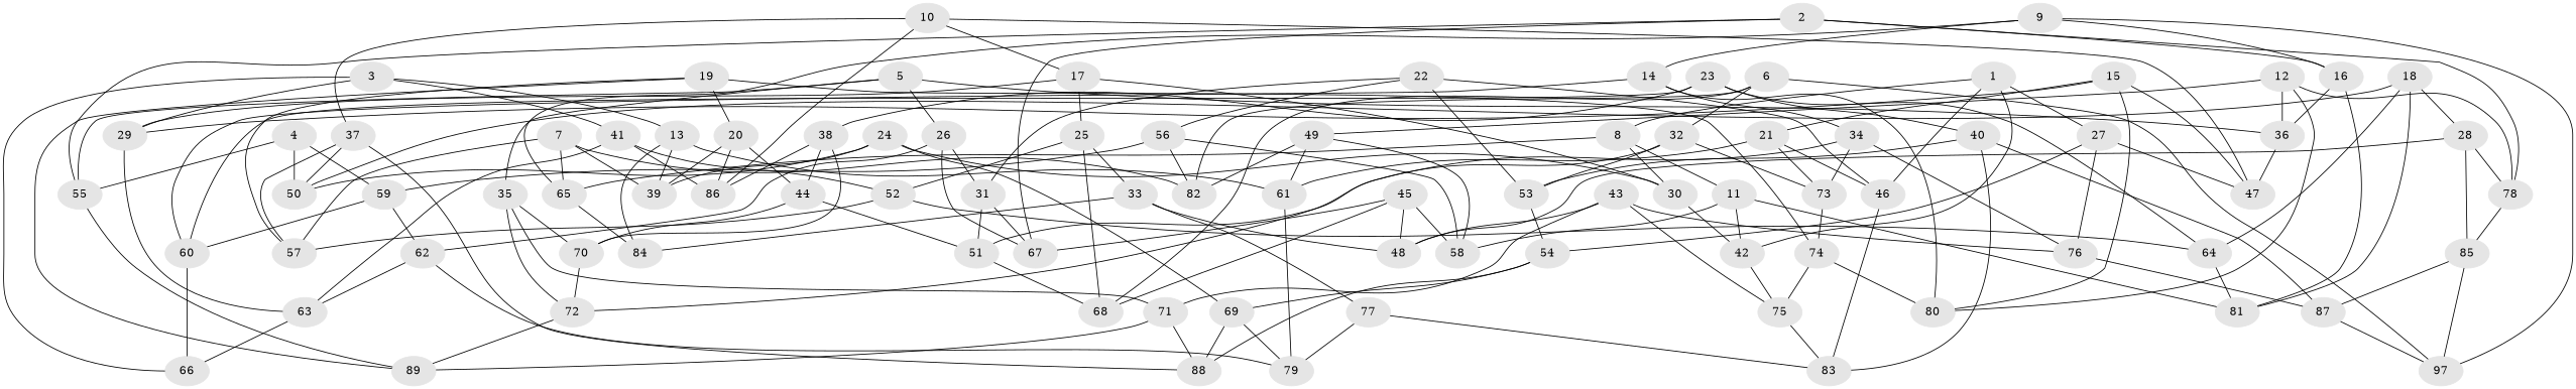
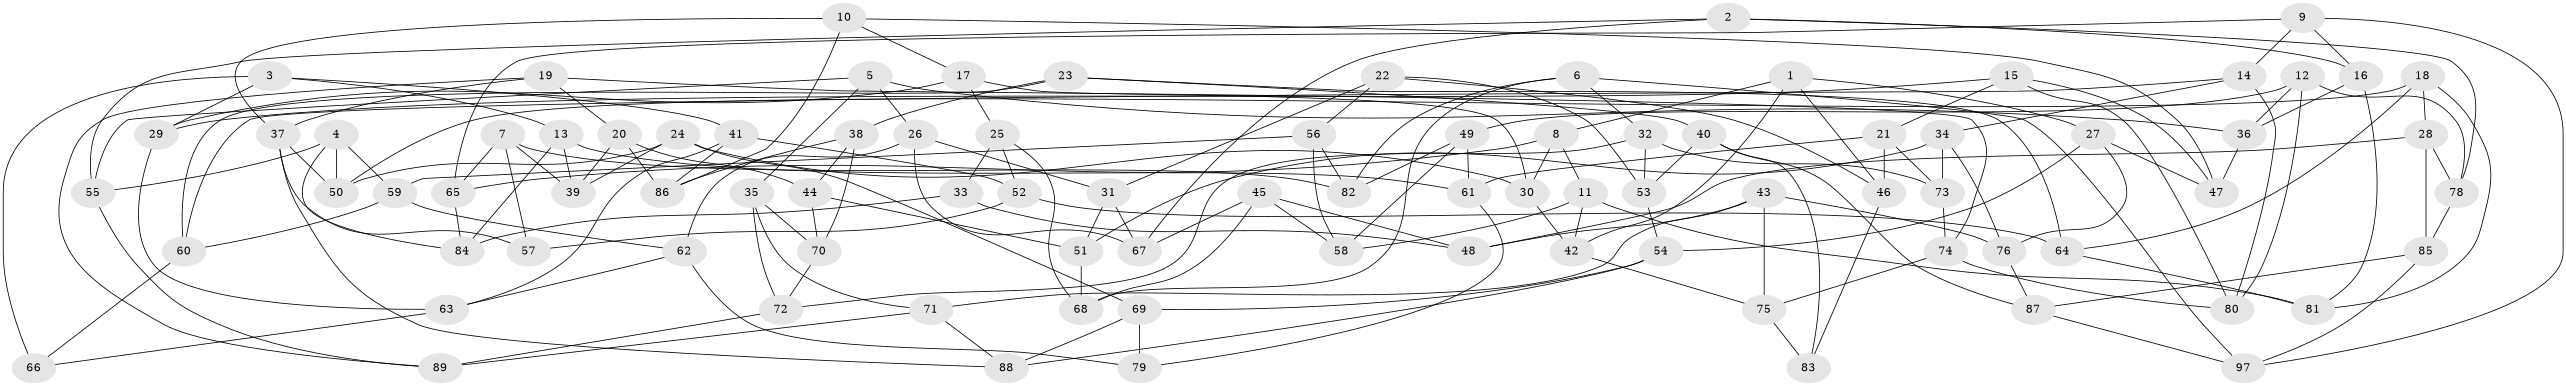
  graph {
    node [color=gray90 style=filled]
    1
    8
    27
    42
    46
    65
    11
    30
    47
    54
    76
    75
    83
    2
    16
    55
    67
    78
    36
    81
    89
    85
    3
    13
    29
    41
    66
    84
    39
    61
    63
    86
    52
    4
    50
    59
    60
    62
    5
    26
    35
    31
    72
    70
    71
    6
    32
    68
    82
    n50 [label=97]
    73
    53
    7
    57
    58
    9
    14
    80
    34
    10
    17
    37
    25
    88
    12
    49
    79
    51
    15
    21
    33
    18
    28
    64
    48
    19
    20
    74
    44
    22
    56
    23
    38
    40
    87
    24
    69
-   77
    43
    45
    1 -- 8
    1 -- 27
    1 -- 42
    1 -- 46
    8 -- 65
    8 -- 11
    8 -- 30
    27 -- 47
    27 -- 54
    27 -- 76
    42 -- 75
    46 -- 83
    65 -- 84
    11 -- 42
    11 -- 81
    11 -- 58
    30 -- 42
    54 -- 88
    54 -- 69
    76 -- 87
    75 -- 83
    2 -- 16
    2 -- 55
    2 -- 67
    2 -- 78
    16 -- 36
    16 -- 81
    55 -- 89
    78 -- 85
    36 -- 47
    85 -- n50
    85 -- 87
    3 -- 13
    3 -- 29
    3 -- 41
    3 -- 66
    13 -- 84
    13 -- 39
    13 -- 61
    29 -- 63
    41 -- 63
    41 -- 86
    41 -- 52
    61 -- 79
    63 -- 66
    52 -- 57
    52 -- 64
    4 -- 55
+   4 -- 84
    4 -- 50
    4 -- 59
    59 -- 60
    59 -- 62
    60 -- 66
    62 -- 63
    62 -- 79
    5 -- 55
    5 -- 36
    5 -- 26
    5 -- 35
    26 -- 67
    26 -- 62
    26 -- 31
    35 -- 72
    35 -- 70
    35 -- 71
    31 -- 67
    31 -- 51
    72 -- 89
    70 -- 72
    71 -- 89
    71 -- 88
    6 -- 32
    6 -- 68
    6 -- 82
    6 -- n50
    32 -- 72
    32 -- 73
    32 -- 53
    73 -- 74
    53 -- 54
    7 -- 65
    7 -- 39
    7 -- 82
    7 -- 57
    9 -- 65
    9 -- 16
    9 -- n50
    9 -- 14
    14 -- 60
    14 -- 80
    14 -- 34
    34 -- 76
    34 -- 73
    34 -- 51
    10 -- 47
    10 -- 86
    10 -- 17
    10 -- 37
    17 -- 30
    17 -- 29
    17 -- 25
    37 -- 50
    37 -- 57
    37 -- 88
    25 -- 52
    25 -- 68
    25 -- 33
    12 -- 78
    12 -- 36
    12 -- 80
    12 -- 49
    49 -- 61
    49 -- 82
    49 -- 58
    51 -- 68
    15 -- 47
    15 -- 29
    15 -- 80
    15 -- 21
    21 -- 46
    21 -- 61
    21 -- 73
    33 -- 84
    33 -- 48
-   33 -- 77
    18 -- 81
    18 -- 50
    18 -- 28
    18 -- 64
    28 -- 78
    28 -- 85
    28 -- 48
    64 -- 81
    19 -- 89
-   19 -- 57
+   19 -- 37
    19 -- 20
    19 -- 74
    20 -- 39
    20 -- 86
    20 -- 44
    74 -- 75
    74 -- 80
    44 -- 70
    44 -- 51
    22 -- 46
    22 -- 31
    22 -- 53
    22 -- 56
    56 -- 59
    56 -- 82
    56 -- 58
    23 -- 60
    23 -- 64
    23 -- 38
    23 -- 40
    38 -- 86
    38 -- 70
    38 -- 44
    40 -- 83
    40 -- 53
    40 -- 87
    87 -- n50
    24 -- 30
    24 -- 39
    24 -- 50
    24 -- 69
    69 -- 88
    69 -- 79
-   77 -- 83
-   77 -- 79
    43 -- 76
    43 -- 75
    43 -- 71
    43 -- 48
    45 -- 67
    45 -- 68
    45 -- 58
    45 -- 48
  }
